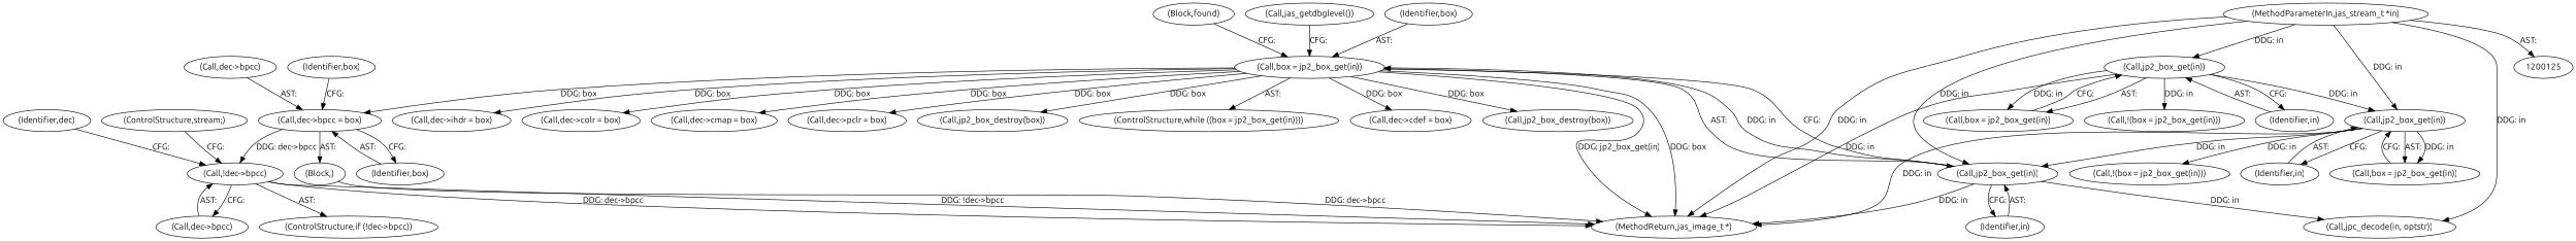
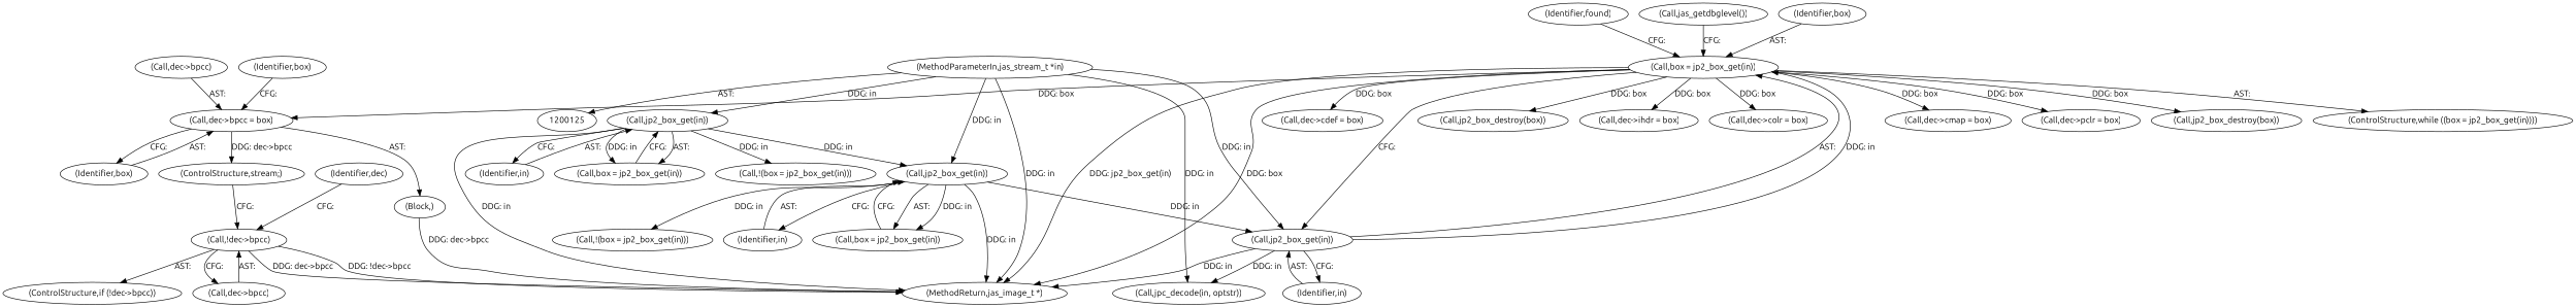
  digraph {
    fontname=Ubuntu
    node [fontname=Ubuntu]
    edge [fontname=Ubuntu]
    n1 [label="(Call,dec->bpcc = box)"]
    n2 [label="(Call,!dec->bpcc)"]
    n3 [label="(Block,)"]
    n4 [label="(Identifier,box)"]
    n5 [label="(MethodReturn,jas_image_t *)"]
    n6 [label="(ControlStructure,if (!dec->bpcc))"]
    n7 [label="(Call,dec->bpcc)"]
    n8 [label="(Call,box = jp2_box_get(in))"]
    n9 [label="(Call,jp2_box_get(in))"]
    n10 [label="(Call,dec->ihdr = box)"]
    n11 [label="(Call,dec->colr = box)"]
    n12 [label="(Call,dec->cmap = box)"]
    n13 [label="(Call,dec->pclr = box)"]
    n14 [label="(Call,jp2_box_destroy(box))"]
    n15 [label="(ControlStructure,while ((box = jp2_box_get(in))))"]
    n16 [label="(Call,dec->cdef = box)"]
    n17 [label="(Call,jp2_box_destroy(box))"]
    n18 [label="(Identifier,in)"]
    n19 [label="(Call,jpc_decode(in, optstr))"]
    n20 [label="(Call,jp2_box_get(in))"]
    n21 [label="(Call,box = jp2_box_get(in))"]
    n22 [label="(Call,!(box = jp2_box_get(in)))"]
    n23 [label="(Identifier,in)"]
    n24 [label="(Call,jp2_box_get(in))"]
    n25 [label="(Call,box = jp2_box_get(in))"]
    n26 [label="(Call,!(box = jp2_box_get(in)))"]
    n27 [label="(Identifier,in)"]
    n28 [label="(MethodParameterIn,jas_stream_t *in)"]
    n29 [label=1200125]
    n30 [label="(Identifier,dec)"]
    n31 [label="(Call,dec->bpcc)"]
-   n32 [label="(Block,found)"]
+   n32 [label="(Identifier,found)"]
    n33 [label="(ControlStructure,stream;)"]
    n34 [label="(Call,jas_getdbglevel())"]
    n35 [label="(Identifier,box)"]
    n36 [label="(Identifier,box)"]
-   n1 -> n2 [label="DDG: dec->bpcc"]
+   n1 -> n33 [label="DDG: dec->bpcc"]
    n1 -> n3 [label="AST: "]
    n1 -> n4 [label="CFG: "]
    n2 -> n5 [label="DDG: dec->bpcc"]
    n2 -> n5 [label="DDG: !dec->bpcc"]
    n2 -> n6 [label="AST: "]
    n2 -> n7 [label="CFG: "]
    n3 -> n5 [label="DDG: dec->bpcc"]
    n4 -> n1 [label="AST: "]
    n7 -> n2 [label="AST: "]
    n8 -> n1 [label="DDG: box"]
    n8 -> n5 [label="DDG: jp2_box_get(in)"]
    n8 -> n5 [label="DDG: box"]
    n8 -> n9 [label="CFG: "]
    n8 -> n10 [label="DDG: box"]
    n8 -> n11 [label="DDG: box"]
    n8 -> n12 [label="DDG: box"]
    n8 -> n13 [label="DDG: box"]
    n8 -> n14 [label="DDG: box"]
    n8 -> n15 [label="AST: "]
    n8 -> n16 [label="DDG: box"]
    n8 -> n17 [label="DDG: box"]
    n9 -> n5 [label="DDG: in"]
    n9 -> n8 [label="AST: "]
    n9 -> n8 [label="DDG: in"]
    n9 -> n18 [label="CFG: "]
    n9 -> n19 [label="DDG: in"]
    n18 -> n9 [label="AST: "]
    n20 -> n5 [label="DDG: in"]
    n20 -> n9 [label="DDG: in"]
    n20 -> n21 [label="AST: "]
    n20 -> n21 [label="DDG: in"]
    n20 -> n22 [label="DDG: in"]
    n20 -> n23 [label="CFG: "]
    n21 -> n20 [label="CFG: "]
    n23 -> n20 [label="AST: "]
    n24 -> n5 [label="DDG: in"]
    n24 -> n20 [label="DDG: in"]
    n24 -> n25 [label="AST: "]
    n24 -> n25 [label="DDG: in"]
    n24 -> n26 [label="DDG: in"]
    n24 -> n27 [label="CFG: "]
    n25 -> n24 [label="CFG: "]
    n27 -> n24 [label="AST: "]
    n28 -> n5 [label="DDG: in"]
    n28 -> n9 [label="DDG: in"]
    n28 -> n19 [label="DDG: in"]
    n28 -> n20 [label="DDG: in"]
    n28 -> n24 [label="DDG: in"]
    n28 -> n29 [label="AST: "]
    n30 -> n2 [label="CFG: "]
    n31 -> n1 [label="AST: "]
    n32 -> n8 [label="CFG: "]
    n33 -> n2 [label="CFG: "]
    n34 -> n8 [label="CFG: "]
    n35 -> n8 [label="AST: "]
    n36 -> n1 [label="CFG: "]
  }
